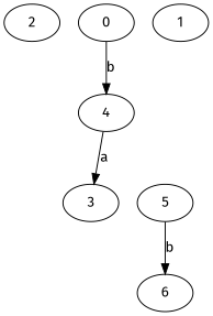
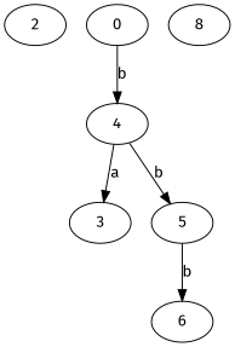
  strict digraph {
    fontname="Fira Sans"
    node [fontname="Fira Sans"]
    edge [fontname="Fira Sans"]
    2
    4
    3
    5
    0
    6
-   1
+   1 [label=8]
    4 -> 3 [label=a]
+   4 -> 5 [label=b]
    5 -> 6 [label=b]
    0 -> 4 [label=b]
  }
